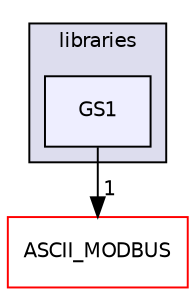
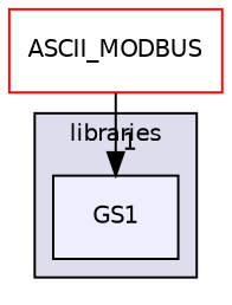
  digraph {
    compound=true
    fontname="DejaVu Sans"
    node [fontname="DejaVu Sans" fontsize=10 shape=box style=filled]
    n1 [fillcolor="#eeeeff" label=GS1 pencolor=black]
    n2 [color=red fillcolor=white label=ASCII_MODBUS]
    subgraph cluster_1 {
      bgcolor="#ddddee"
      fontsize=10
      label=libraries
      pencolor=black
      n1
    }
-   n1 -> n2 [headlabel=1 labeldistance=1.5 labelfontname=Helvetica labelfontsize=10 fontname="DejaVu Sans"]
+   n2 -> n1 [headlabel=1 labeldistance=1.5 labelfontname=Helvetica labelfontsize=10 fontname="DejaVu Sans"]
  }
